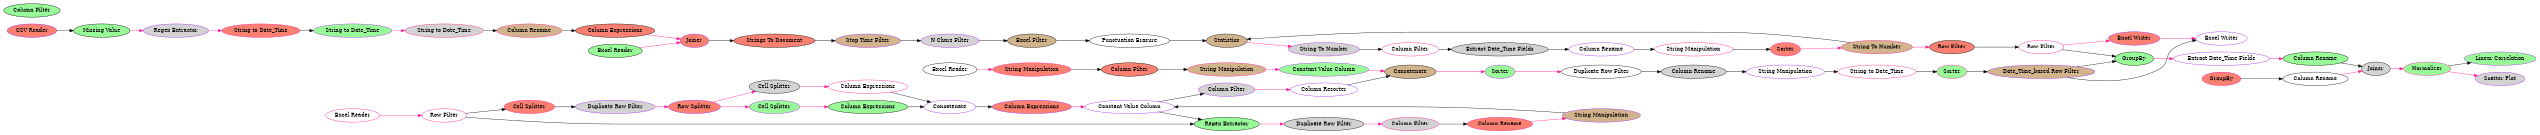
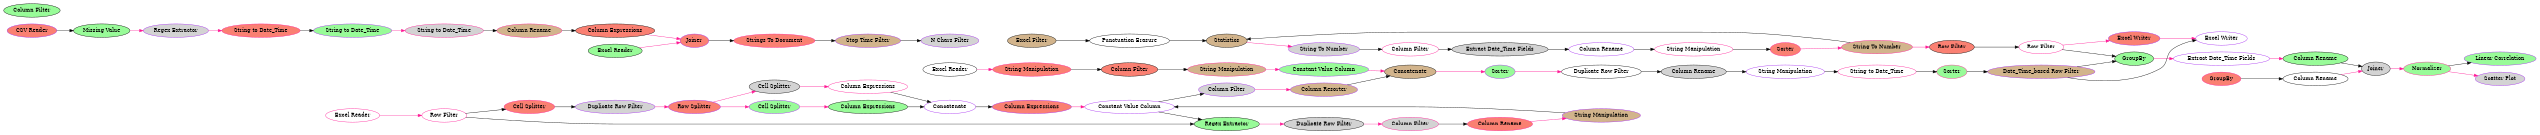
  digraph {
    rankdir=LR
    node [color=purple fillcolor=white style=filled]
    edge [color=black]
    n1 [fillcolor=salmon label="CSV Reader"]
    n2 [color=black fillcolor=palegreen label="Missing Value"]
    n3 [fillcolor=lightgrey label="Regex Extractor"]
    n4 [color=black label="Excel Reader"]
    n5 [color=deeppink fillcolor=salmon label="String Manipulation"]
    n6 [color=black fillcolor=salmon label="Column Filter"]
    n7 [color=deeppink label="Excel Reader"]
    n8 [color=deeppink label="Row Filter"]
    n9 [color=black fillcolor=palegreen label="Regex Extractor"]
    n10 [color=deeppink fillcolor=salmon label="Cell Splitter"]
    n11 [color=black fillcolor=lightgrey label="Duplicate Row Filter"]
    n12 [fillcolor=lightgrey label="Duplicate Row Filter"]
    n13 [fillcolor=salmon label="Excel Writer"]
    n14 [label="Excel Writer"]
    n15 [color=black fillcolor=palegreen label="Excel Reader"]
    n16 [fillcolor=salmon label=Joiner]
-   n17 [color=black fillcolor=salmon label="Strings To Document"]
+   n17 [color=deeppink fillcolor=salmon label="Strings To Document"]
    n18 [color=deeppink fillcolor=salmon label="String to Date_Time"]
    n19 [fillcolor=palegreen label="String to Date_Time"]
    n20 [color=deeppink fillcolor=lightgrey label="String to Date_Time"]
    n21 [color=deeppink fillcolor=tan label="Column Rename"]
    n22 [color=black fillcolor=salmon label="Column Expressions"]
    n23 [fillcolor=tan label="Stop Time Filter"]
    n24 [fillcolor=lightgrey label="N Chars Filter"]
    n25 [color=black fillcolor=tan label="Excel Filter"]
    n26 [color=black label="Punctuation Erasure"]
    n27 [color=black fillcolor=tan label=Statistics]
    n28 [fillcolor=lightgrey label="String To Number"]
    n29 [color=deeppink label="Column Filter"]
    n30 [color=black fillcolor=lightgrey label="Extract Date_Time Fields"]
    n31 [label="Column Rename"]
    n32 [color=deeppink label="String Manipulation"]
    n33 [color=deeppink fillcolor=salmon label=Sorter]
    n34 [color=deeppink fillcolor=tan label="String To Number"]
    n35 [color=black fillcolor=salmon label="Row Filter"]
    n36 [color=deeppink label="Row Filter"]
    n37 [color=black fillcolor=palegreen label=GroupBy]
    n38 [label="Extract Date_Time Fields"]
    n39 [color=deeppink fillcolor=tan label="String Manipulation"]
    n40 [fillcolor=palegreen label="Constant Value Column"]
    n41 [color=black fillcolor=tan label=Concatenate]
    n42 [fillcolor=palegreen label=Sorter]
    n43 [color=deeppink fillcolor=lightgrey label="Column Filter"]
    n44 [color=deeppink fillcolor=salmon label="Column Rename"]
    n45 [label="Constant Value Column"]
    n46 [fillcolor=lightgrey label="Column Filter"]
-   n47 [label="Column Resorter"]
+   n47 [fillcolor=tan label="Column Resorter"]
    n48 [fillcolor=tan label="String Manipulation"]
    n49 [color=black fillcolor=palegreen label="Column Filter"]
    n50 [fillcolor=salmon label="Row Splitter"]
    n51 [fillcolor=palegreen label="Cell Splitter"]
    n52 [color=black fillcolor=lightgrey label="Cell Splitter"]
    n53 [color=black fillcolor=palegreen label="Column Expressions"]
    n54 [color=deeppink label="Column Expressions"]
    n55 [label=Concatenate]
    n56 [fillcolor=salmon label="Column Expressions"]
    n57 [color=black label="Duplicate Row Filter"]
    n58 [color=black fillcolor=lightgrey label="Column Rename"]
    n59 [label="String Manipulation"]
    n60 [color=deeppink label="String to Date_Time"]
    n61 [color=deeppink fillcolor=palegreen label=Sorter]
    n62 [fillcolor=tan label="Date_Time_based Row Filter"]
    n63 [fillcolor=palegreen label="Linear Correlation"]
    n64 [fillcolor=lightgrey label="Scatter Plot"]
    n65 [color=black fillcolor=palegreen label="Column Rename"]
    n66 [color=deeppink fillcolor=salmon label=GroupBy]
    n67 [color=black label="Column Rename"]
    n68 [color=black fillcolor=lightgrey label=Joiner]
    n69 [color=deeppink fillcolor=palegreen label=Normalizer]
    n1 -> n2
    n2 -> n3 [color=deeppink]
    n3 -> n18 [color=deeppink]
    n4 -> n5 [color=deeppink]
    n5 -> n6
    n6 -> n39
    n7 -> n8 [color=deeppink]
    n8 -> n9
    n8 -> n10
    n9 -> n11 [color=deeppink]
    n10 -> n12
    n11 -> n43 [color=deeppink]
    n12 -> n50 [color=deeppink]
    n13 -> n14 [color=deeppink]
    n15 -> n16 [color=deeppink]
    n16 -> n17
    n17 -> n23
    n18 -> n19
    n19 -> n20 [color=deeppink]
    n20 -> n21
    n21 -> n22
    n22 -> n16 [color=deeppink]
    n23 -> n24
-   n24 -> n25
    n25 -> n26
    n26 -> n27
    n27 -> n28 [color=deeppink]
    n28 -> n29
    n29 -> n30
    n30 -> n31
    n31 -> n32
    n32 -> n33
    n33 -> n34 [color=deeppink]
    n34 -> n27
    n34 -> n35 [color=deeppink]
    n35 -> n36
    n36 -> n13 [color=deeppink]
    n36 -> n37
    n37 -> n38 [color=deeppink]
    n38 -> n65 [color=deeppink]
    n39 -> n40 [color=deeppink]
    n40 -> n41 [color=deeppink]
    n41 -> n42 [color=deeppink]
    n42 -> n57 [color=deeppink]
    n43 -> n44
    n44 -> n48 [color=deeppink]
    n45 -> n9
    n45 -> n46
    n46 -> n47 [color=deeppink]
    n47 -> n41
    n48 -> n45
    n50 -> n51 [color=deeppink]
    n50 -> n52 [color=deeppink]
    n51 -> n53 [color=deeppink]
    n52 -> n54 [color=deeppink]
    n53 -> n55
    n54 -> n55
    n55 -> n56
    n56 -> n45 [color=deeppink]
    n57 -> n58
    n58 -> n59
    n59 -> n60
    n60 -> n61
    n61 -> n62
    n62 -> n14
    n62 -> n37
    n65 -> n68
    n66 -> n67
    n67 -> n68 [color=deeppink]
    n68 -> n69 [color=deeppink]
    n69 -> n63
    n69 -> n64 [color=deeppink]
  }
